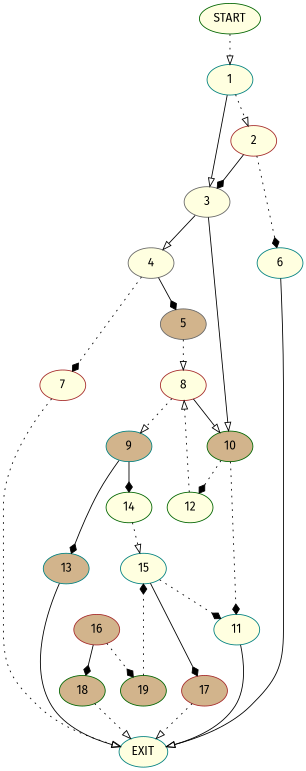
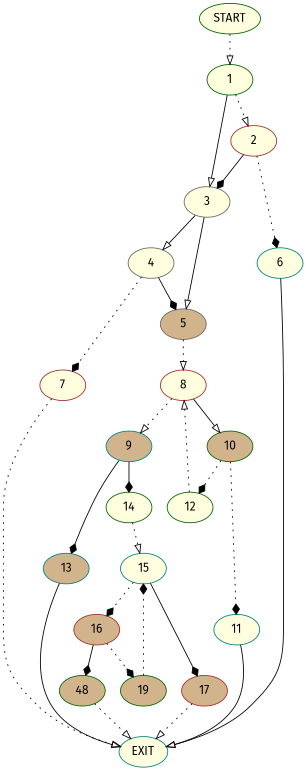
  digraph {
    fontname="Fira Sans"
    node [color=teal fillcolor=lightyellow fontname="Fira Sans" style=filled]
    edge [arrowhead=onormal fontname="Fira Sans" style=dotted]
    n1 [color=darkgreen label=START]
-   1
+   1 [color=darkgreen]
    2 [color=brown]
    3 [color=gray40]
    n5 [label=EXIT]
    6
    4 [color=gray40]
    5 [color=gray40 fillcolor=tan]
    7 [color=brown]
    8 [color=brown]
    9 [fillcolor=tan]
    10 [color=darkgreen fillcolor=tan]
    13 [fillcolor=tan]
    14 [color=darkgreen]
    11
    12 [color=darkgreen]
    15
    16 [color=brown fillcolor=tan]
    17 [color=brown fillcolor=tan]
-   18 [color=darkgreen fillcolor=tan]
+   18 [color=darkgreen fillcolor=tan label=48]
    19 [color=darkgreen fillcolor=tan]
    n1 -> 1
    1 -> 2
    1 -> 3 [style=solid]
    2 -> 3 [arrowhead=diamond style=solid]
    2 -> 6 [arrowhead=diamond]
    3 -> 4 [style=solid]
-   3 -> 10 [style=solid]
+   3 -> 5 [style=solid]
    6 -> n5 [style=solid]
    4 -> 5 [arrowhead=diamond style=solid]
    4 -> 7 [arrowhead=diamond]
    5 -> 8
    7 -> n5
    8 -> 9
    8 -> 10 [style=solid]
    9 -> 13 [arrowhead=diamond style=solid]
    9 -> 14 [arrowhead=diamond style=solid]
    10 -> 11 [arrowhead=diamond]
    10 -> 12 [arrowhead=diamond]
    13 -> n5 [style=solid]
    14 -> 15
    11 -> n5 [style=solid]
    12 -> 8
-   15 -> 11 [arrowhead=diamond]
+   15 -> 16 [arrowhead=diamond]
    15 -> 17 [arrowhead=diamond style=solid]
    16 -> 18 [arrowhead=diamond style=solid]
    16 -> 19 [arrowhead=diamond]
    17 -> n5
    18 -> n5
    19 -> 15 [arrowhead=diamond]
  }
